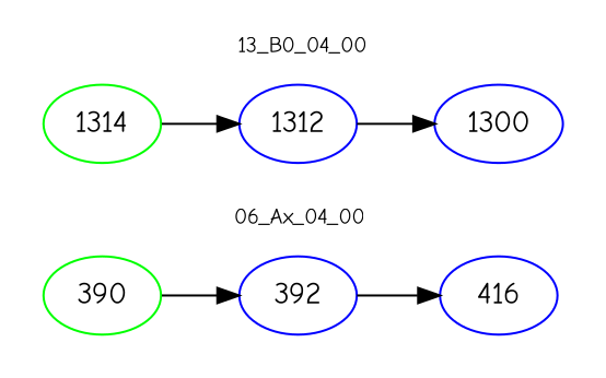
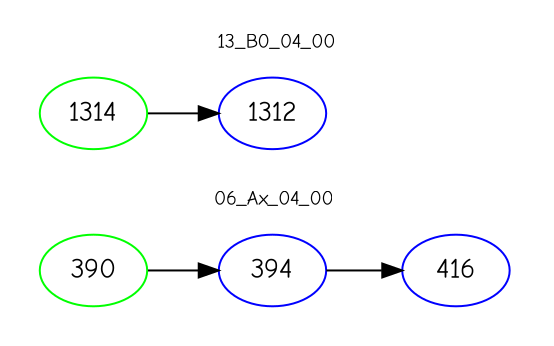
  digraph {
    fontname="Comic Neue"
    rankdir=LR
    node [color=blue fontname="Comic Neue"]
    edge [color=black fontname="Comic Neue"]
    n1 [color=green label=390]
-   n2 [label=392]
+   n2 [label=394]
    n3 [label=416]
    n4 [color=green label=1314]
    n5 [label=1312]
-   n6 [label=1300]
    subgraph cluster_1 {
      color=white
      fontsize=10
      label="06_Ax_04_00"
      n1
      n2
      n3
    }
    subgraph cluster_2 {
      color=white
      fontsize=10
      label="13_B0_04_00"
      n4
      n5
-     n6
    }
    n1 -> n2
    n2 -> n3
    n4 -> n5
-   n5 -> n6
  }
